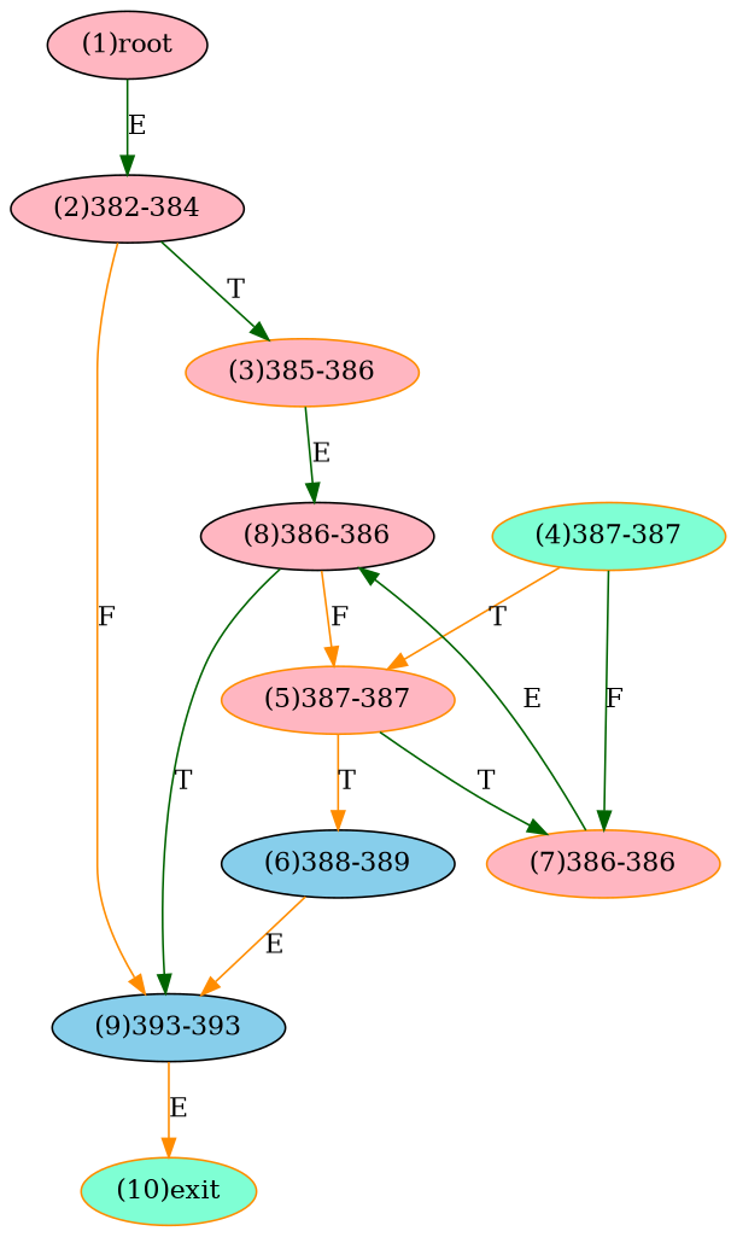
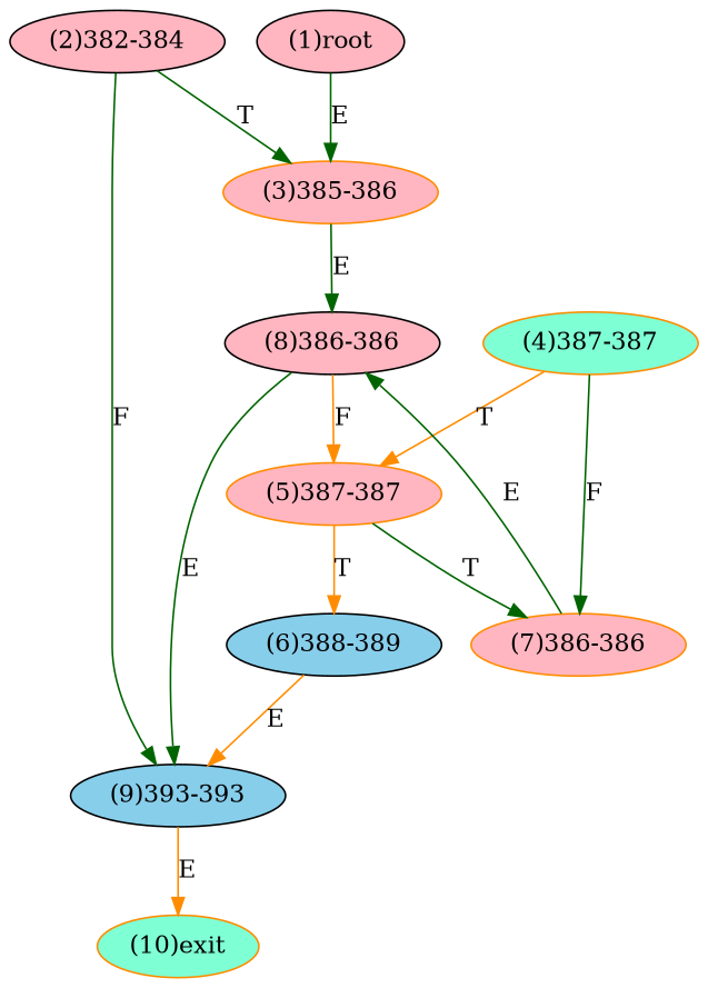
  digraph {
    node [color=black fillcolor=lightpink style=filled]
    edge [color=darkgreen]
    n1 [label="(1)root"]
    n2 [label="(2)382-384"]
    n3 [color=darkorange label="(3)385-386"]
    n4 [fillcolor=skyblue label="(9)393-393"]
    n5 [label="(8)386-386"]
    n6 [color=darkorange fillcolor=aquamarine label="(10)exit"]
    n7 [color=darkorange label="(5)387-387"]
    n8 [color=darkorange fillcolor=aquamarine label="(4)387-387"]
    n9 [color=darkorange label="(7)386-386"]
    n10 [fillcolor=skyblue label="(6)388-389"]
-   n1 -> n2 [label=E]
+   n1 -> n3 [label=E]
    n2 -> n3 [label=T]
-   n2 -> n4 [color=darkorange label=F]
+   n2 -> n4 [label=F]
    n3 -> n5 [label=E]
    n4 -> n6 [color=darkorange label=E]
-   n5 -> n4 [label=T]
+   n5 -> n4 [label=E]
    n5 -> n7 [color=darkorange label=F]
    n7 -> n9 [label=T]
    n7 -> n10 [color=darkorange label=T]
    n8 -> n7 [color=darkorange label=T]
    n8 -> n9 [label=F]
    n9 -> n5 [label=E]
    n10 -> n4 [color=darkorange label=E]
  }
